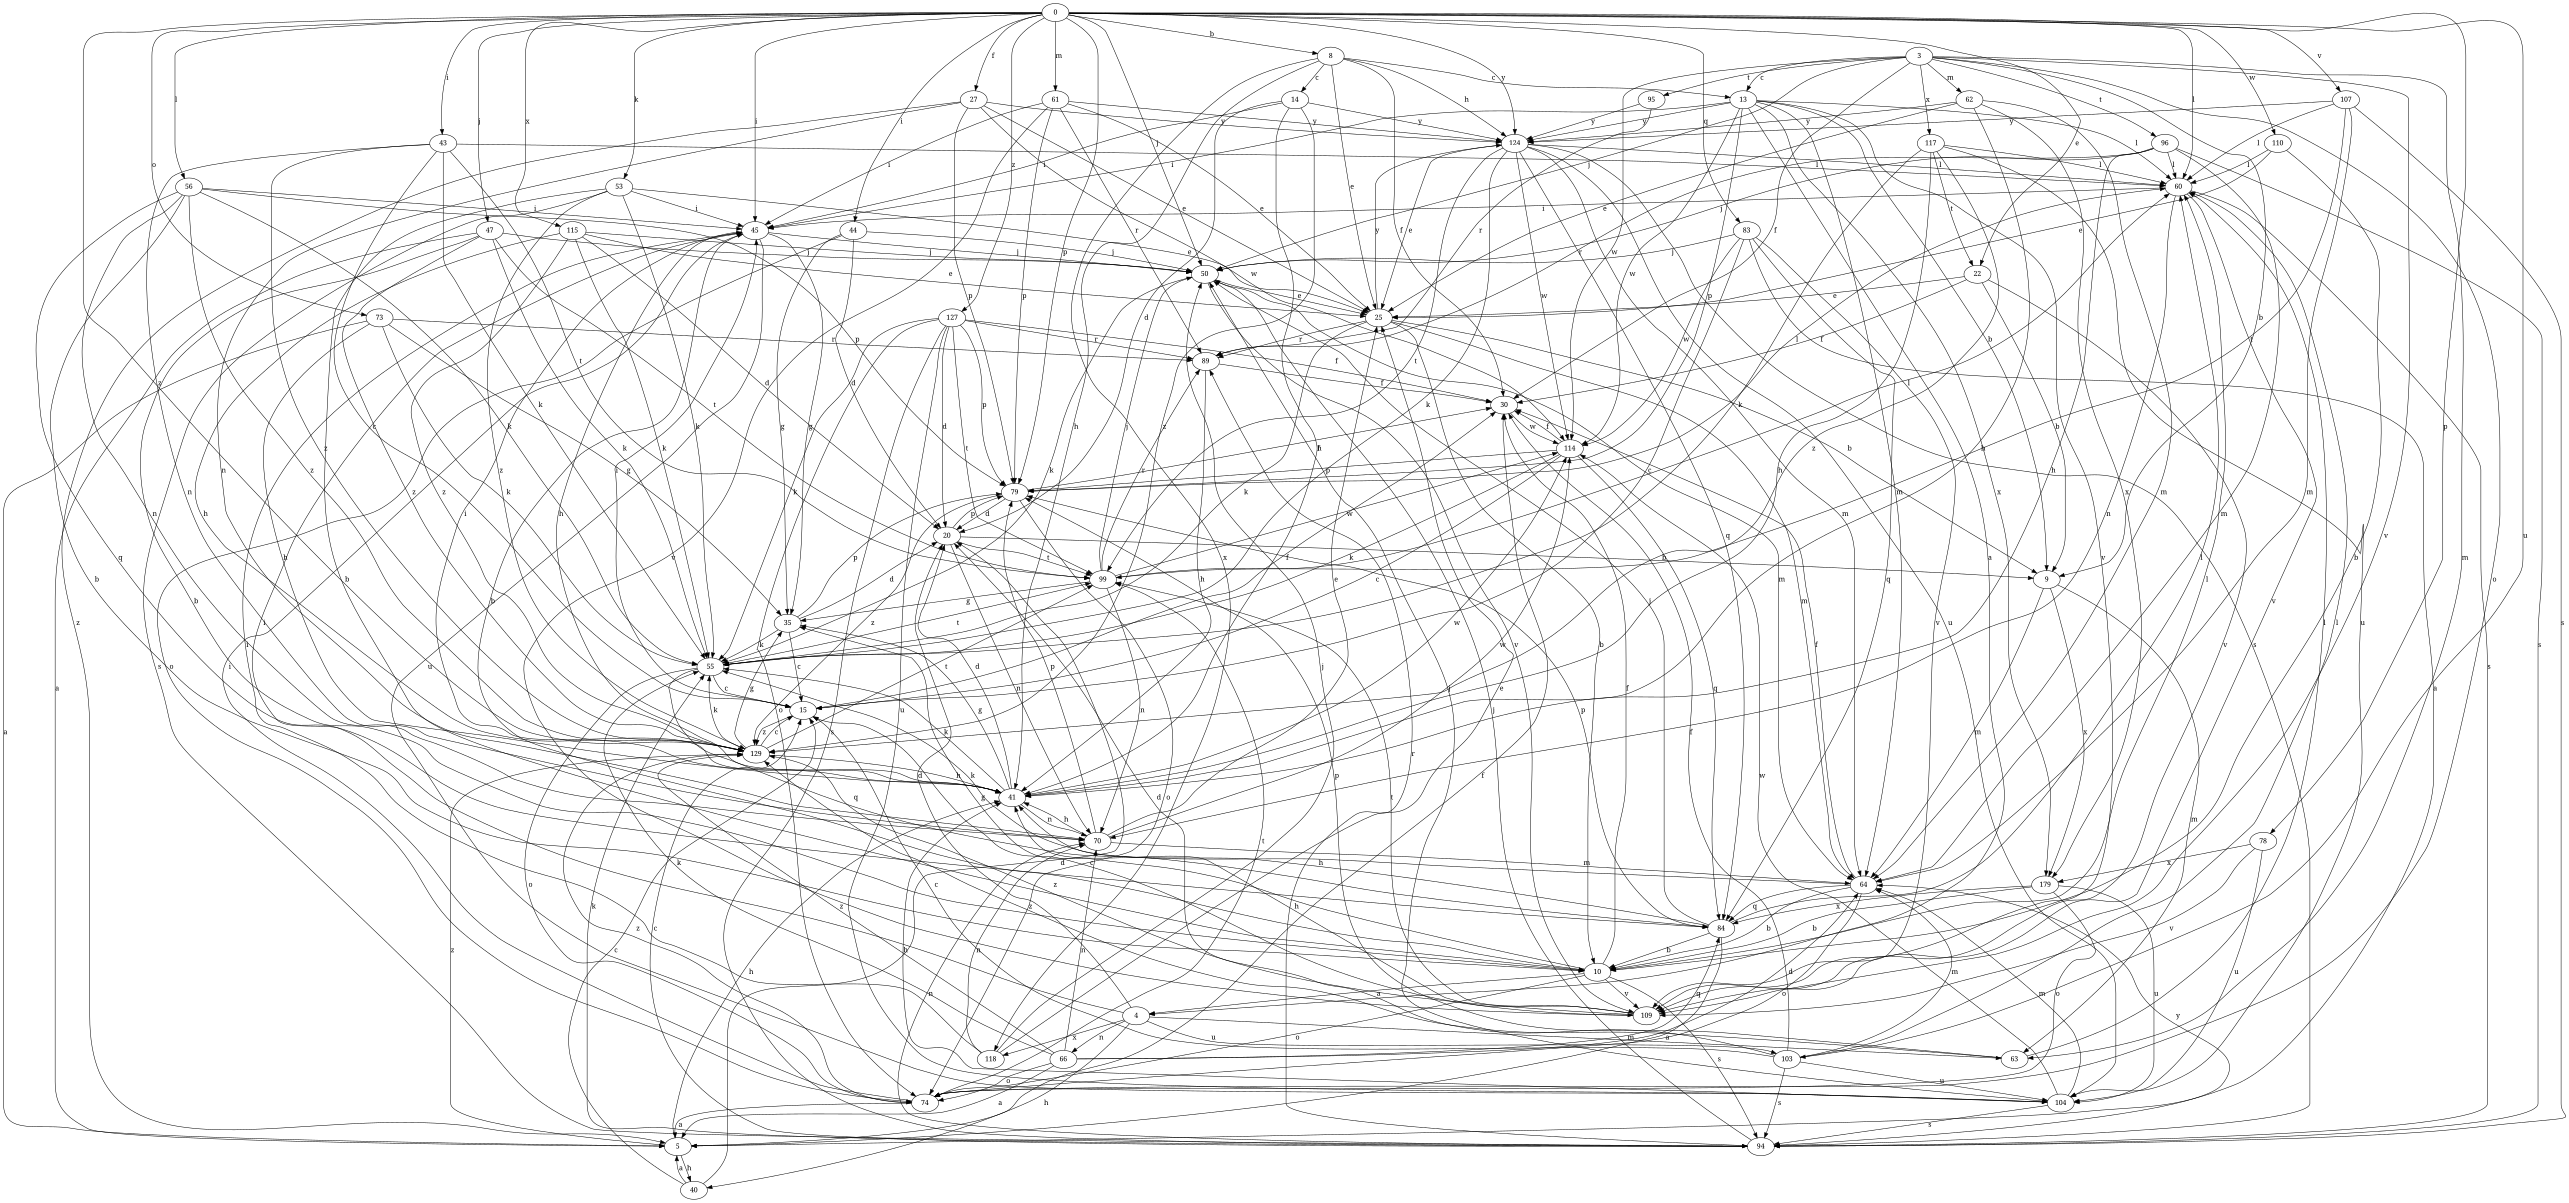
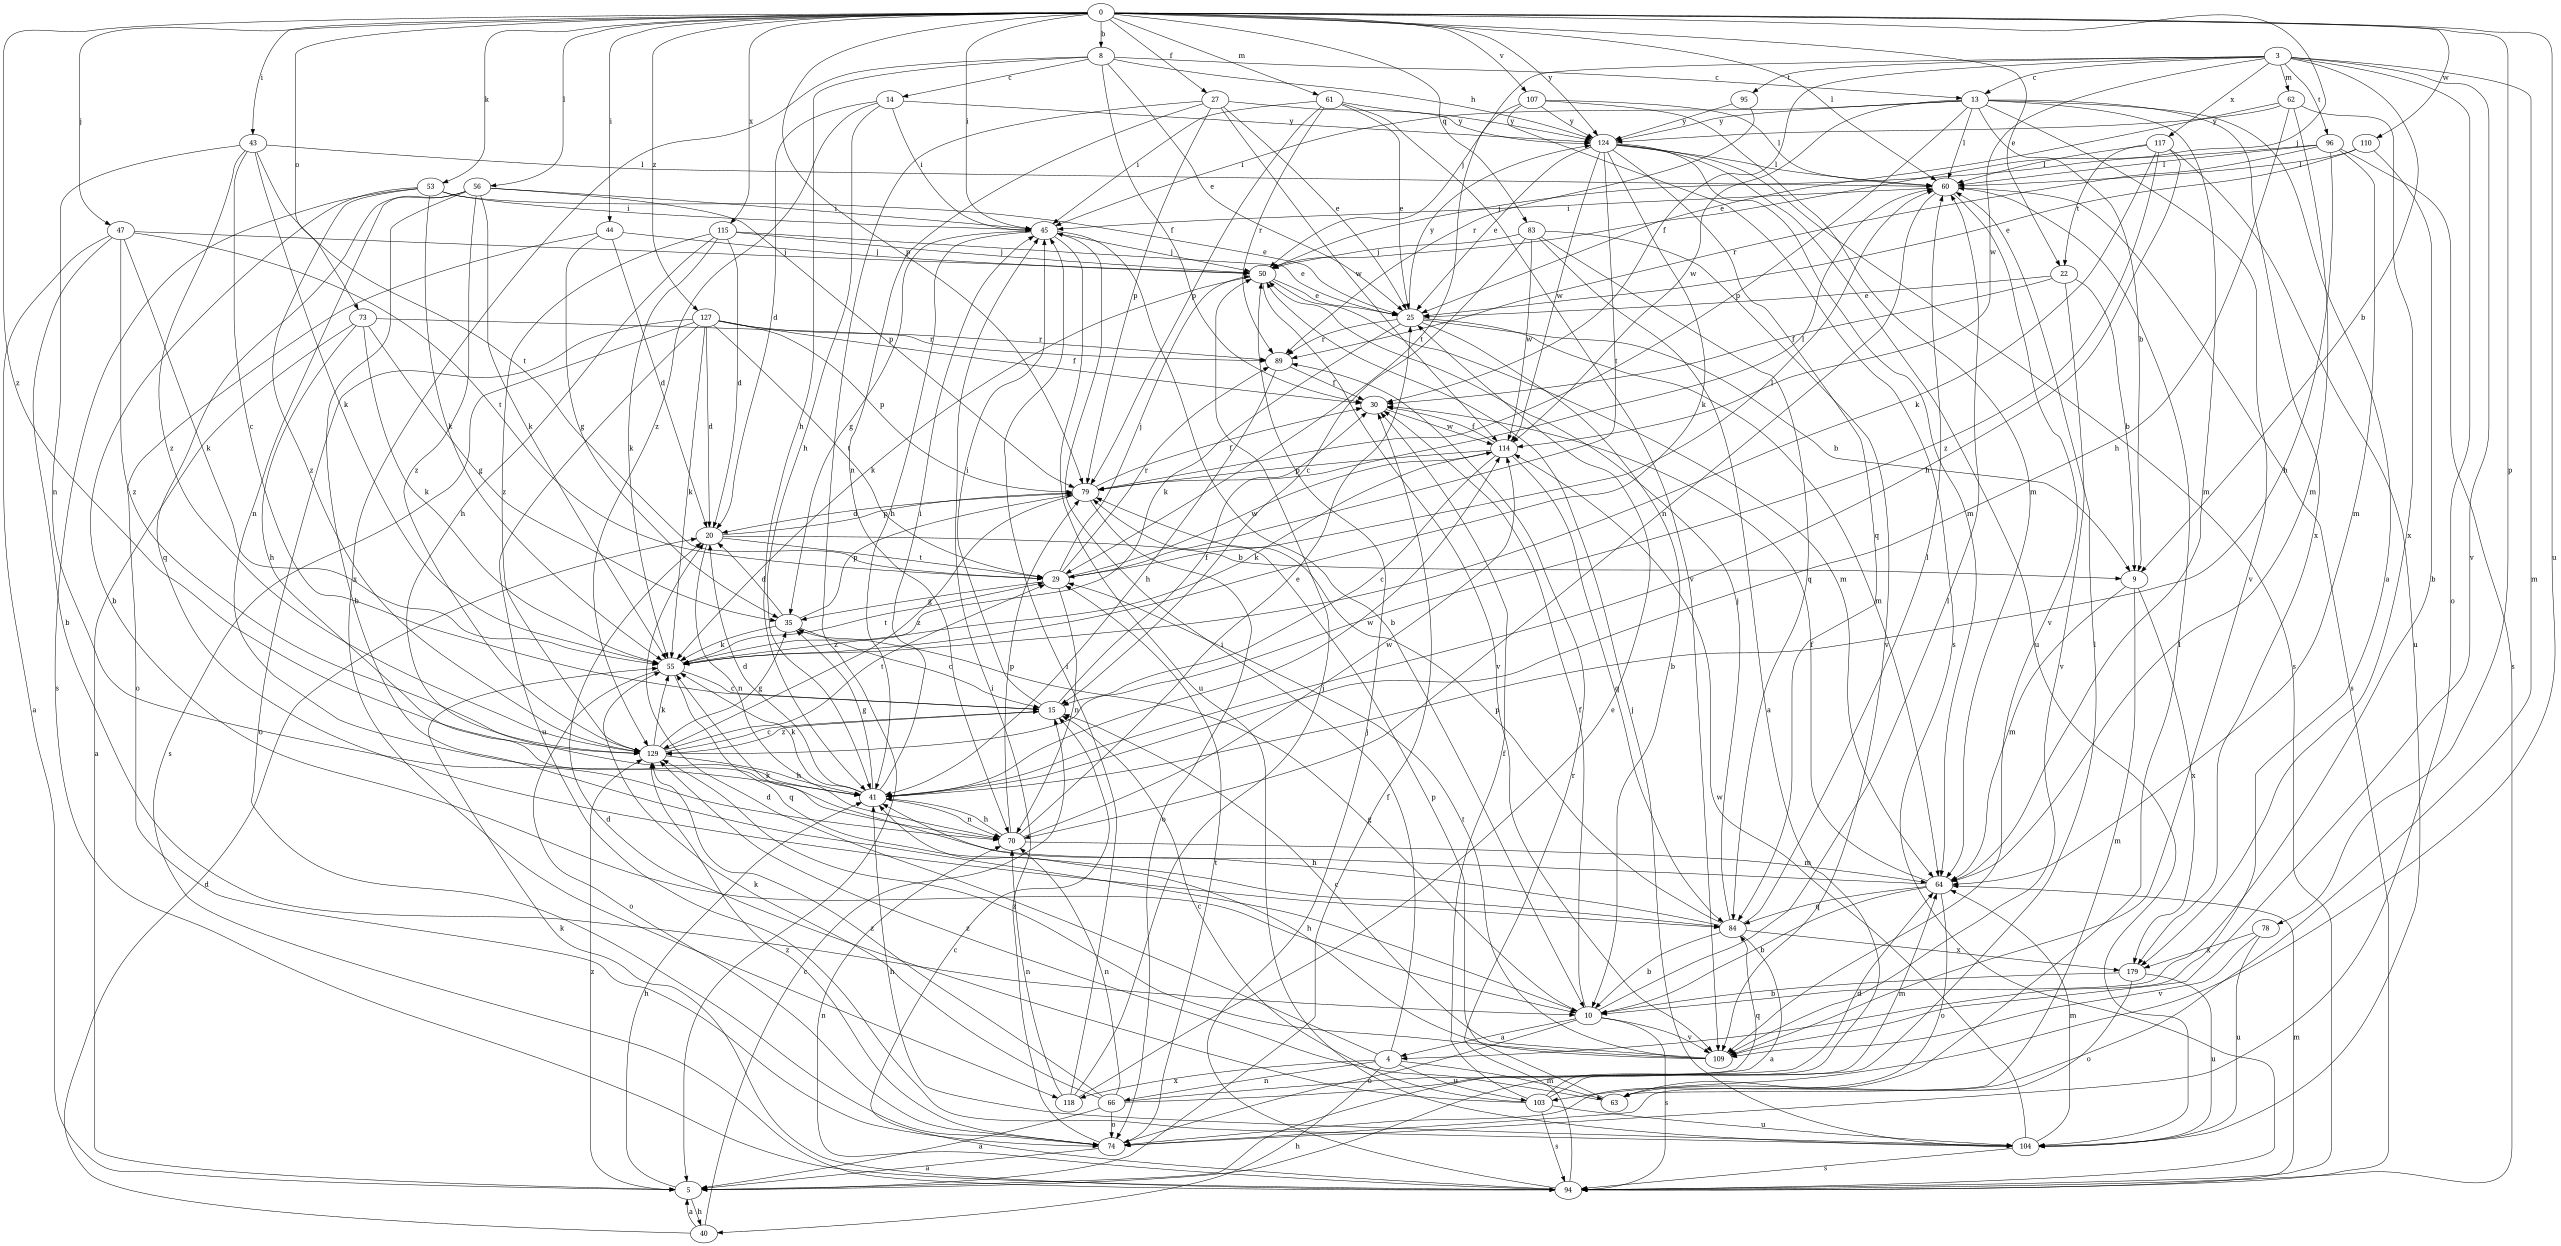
  strict digraph {
    fontname="Noto Serif"
    node [fontname="Noto Serif"]
    edge [fontname="Noto Serif"]
    0
    8
    22
    27
    43
    44
    45
    47
    50
    53
    56
    60
    61
    73
    78
    79
    83
    103
    107
    110
    115
    124
    127
    129
    13
    30
    118
    41
    14
    25
    9
    109
    114
    5
    70
    15
-   99
+   99 [label=29]
    55
    74
    20
    35
    10
    104
    64
    94
    84
    89
    n48 [label=179]
    3
    62
    63
    95
    96
    117
    4
    40
    66
    0 -> 8 [label=b]
    0 -> 22 [label=e]
    0 -> 27 [label=f]
    0 -> 43 [label=i]
    0 -> 44 [label=i]
    0 -> 45 [label=i]
    0 -> 47 [label=j]
    0 -> 50 [label=j]
    0 -> 53 [label=k]
    0 -> 56 [label=l]
    0 -> 60 [label=l]
    0 -> 61 [label=m]
    0 -> 73 [label=o]
    0 -> 78 [label=p]
    0 -> 79 [label=p]
    0 -> 83 [label=q]
    0 -> 103 [label=u]
    0 -> 107 [label=v]
    0 -> 110 [label=w]
    0 -> 115 [label=x]
    0 -> 124 [label=y]
    0 -> 127 [label=z]
    0 -> 129 [label=z]
    8 -> 124 [label=h]
    8 -> 13 [label=c]
    8 -> 30 [label=f]
    8 -> 118 [label=x]
    8 -> 41 [label=h]
    8 -> 14 [label=c]
    8 -> 25 [label=e]
    22 -> 30 [label=f]
    22 -> 25 [label=e]
    22 -> 9 [label=b]
    22 -> 109 [label=v]
    27 -> 79 [label=p]
    27 -> 124 [label=y]
    27 -> 25 [label=e]
    27 -> 114 [label=w]
    27 -> 5 [label=z]
    27 -> 70 [label=n]
    43 -> 60 [label=l]
    43 -> 129 [label=z]
    43 -> 70 [label=n]
    43 -> 15 [label=c]
    43 -> 99 [label=t]
    43 -> 55 [label=k]
    44 -> 50 [label=j]
    44 -> 74 [label=o]
    44 -> 20 [label=d]
    44 -> 35 [label=g]
    45 -> 50 [label=j]
    45 -> 41 [label=h]
    45 -> 35 [label=g]
    45 -> 10 [label=b]
    45 -> 104 [label=u]
    47 -> 50 [label=j]
    47 -> 129 [label=z]
    47 -> 5 [label=a]
    47 -> 99 [label=t]
    47 -> 55 [label=k]
    47 -> 10 [label=b]
    50 -> 25 [label=e]
    50 -> 109 [label=v]
    50 -> 55 [label=k]
    50 -> 64 [label=m]
    53 -> 45 [label=i]
    53 -> 129 [label=z]
    53 -> 25 [label=e]
    53 -> 55 [label=k]
    53 -> 10 [label=b]
    53 -> 94 [label=s]
    56 -> 45 [label=i]
    56 -> 79 [label=p]
    56 -> 129 [label=z]
    56 -> 70 [label=n]
    56 -> 55 [label=k]
    56 -> 10 [label=b]
    56 -> 84 [label=q]
    60 -> 45 [label=i]
    60 -> 109 [label=v]
    60 -> 70 [label=n]
    60 -> 94 [label=s]
    61 -> 45 [label=i]
    61 -> 79 [label=p]
    61 -> 124 [label=y]
    61 -> 25 [label=e]
    61 -> 109 [label=v]
    61 -> 89 [label=r]
    73 -> 41 [label=h]
    73 -> 5 [label=a]
    73 -> 55 [label=k]
    73 -> 35 [label=g]
    73 -> 89 [label=r]
    78 -> 109 [label=v]
    78 -> 104 [label=u]
    78 -> n48 [label=x]
    79 -> 60 [label=l]
    79 -> 129 [label=z]
    79 -> 30 [label=f]
    79 -> 74 [label=o]
    79 -> 20 [label=d]
    83 -> 50 [label=j]
    83 -> 109 [label=v]
    83 -> 114 [label=w]
    83 -> 5 [label=a]
    83 -> 15 [label=c]
    83 -> 84 [label=q]
    103 -> 60 [label=l]
    103 -> 30 [label=f]
    103 -> 15 [label=c]
    103 -> 20 [label=d]
    103 -> 104 [label=u]
    103 -> 64 [label=m]
    103 -> 94 [label=s]
    107 -> 60 [label=l]
    107 -> 124 [label=y]
    107 -> 99 [label=t]
    107 -> 64 [label=m]
    107 -> 94 [label=s]
    110 -> 60 [label=l]
    110 -> 25 [label=e]
    110 -> 10 [label=b]
    115 -> 50 [label=j]
    115 -> 129 [label=z]
    115 -> 41 [label=h]
    115 -> 25 [label=e]
    115 -> 55 [label=k]
    115 -> 20 [label=d]
    124 -> 60 [label=l]
    124 -> 25 [label=e]
    124 -> 114 [label=w]
    124 -> 99 [label=t]
    124 -> 55 [label=k]
    124 -> 104 [label=u]
    124 -> 64 [label=m]
    124 -> 94 [label=s]
    124 -> 84 [label=q]
    127 -> 79 [label=p]
    127 -> 30 [label=f]
    127 -> 99 [label=t]
    127 -> 55 [label=k]
    127 -> 74 [label=o]
    127 -> 20 [label=d]
    127 -> 104 [label=u]
    127 -> 94 [label=s]
    127 -> 89 [label=r]
    129 -> 41 [label=h]
    129 -> 15 [label=c]
    129 -> 99 [label=t]
    129 -> 55 [label=k]
    129 -> 35 [label=g]
    13 -> 45 [label=i]
    13 -> 60 [label=l]
    13 -> 79 [label=p]
    13 -> 124 [label=y]
    13 -> 9 [label=b]
    13 -> 109 [label=v]
    13 -> 114 [label=w]
    13 -> 64 [label=m]
    13 -> n48 [label=x]
    13 -> 4 [label=a]
    30 -> 114 [label=w]
    118 -> 45 [label=i]
    118 -> 50 [label=j]
    118 -> 25 [label=e]
    118 -> 70 [label=n]
    41 -> 45 [label=i]
    41 -> 114 [label=w]
    41 -> 70 [label=n]
    41 -> 55 [label=k]
    41 -> 20 [label=d]
    41 -> 35 [label=g]
    14 -> 45 [label=i]
    14 -> 124 [label=y]
    14 -> 129 [label=z]
    14 -> 41 [label=h]
    14 -> 20 [label=d]
    25 -> 124 [label=y]
    25 -> 9 [label=b]
    25 -> 55 [label=k]
    25 -> 10 [label=b]
    25 -> 64 [label=m]
    25 -> 89 [label=r]
    9 -> 64 [label=m]
    9 -> n48 [label=x]
    9 -> 63 [label=m]
    109 -> 129 [label=z]
    109 -> 41 [label=h]
    109 -> 15 [label=c]
    109 -> 99 [label=t]
    114 -> 79 [label=p]
    114 -> 30 [label=f]
    114 -> 15 [label=c]
    114 -> 55 [label=k]
    114 -> 84 [label=q]
    5 -> 129 [label=z]
    5 -> 30 [label=f]
    5 -> 41 [label=h]
    5 -> 40 [label=h]
    70 -> 79 [label=p]
    70 -> 41 [label=h]
    70 -> 25 [label=e]
    70 -> 114 [label=w]
    70 -> 64 [label=m]
    15 -> 45 [label=i]
    15 -> 129 [label=z]
    15 -> 30 [label=f]
    99 -> 50 [label=j]
    99 -> 60 [label=l]
    99 -> 114 [label=w]
    99 -> 70 [label=n]
    99 -> 35 [label=g]
    99 -> 89 [label=r]
    55 -> 15 [label=c]
    55 -> 99 [label=t]
    55 -> 74 [label=o]
    55 -> 84 [label=q]
    74 -> 45 [label=i]
    74 -> 129 [label=z]
    74 -> 5 [label=a]
    74 -> 99 [label=t]
    20 -> 79 [label=p]
    20 -> 9 [label=b]
    20 -> 70 [label=n]
    20 -> 99 [label=t]
    35 -> 79 [label=p]
    35 -> 15 [label=c]
    35 -> 55 [label=k]
    35 -> 20 [label=d]
    10 -> 60 [label=l]
    10 -> 30 [label=f]
    10 -> 109 [label=v]
    10 -> 74 [label=o]
    10 -> 35 [label=g]
    10 -> 94 [label=s]
    10 -> 4 [label=a]
    104 -> 50 [label=j]
    104 -> 41 [label=h]
    104 -> 114 [label=w]
    104 -> 64 [label=m]
    104 -> 94 [label=s]
    64 -> 30 [label=f]
    64 -> 55 [label=k]
    64 -> 74 [label=o]
    64 -> 10 [label=b]
    64 -> 84 [label=q]
    94 -> 50 [label=j]
    94 -> 70 [label=n]
    94 -> 15 [label=c]
    94 -> 55 [label=k]
-   94 -> 64 [label=y]
+   94 -> 64 [label=m]
    94 -> 89 [label=r]
    84 -> 50 [label=j]
    84 -> 60 [label=l]
    84 -> 79 [label=p]
    84 -> 41 [label=h]
    84 -> 5 [label=a]
    84 -> 10 [label=b]
-   n48 -> 84 [label=x]
+   84 -> n48 [label=x]
    89 -> 30 [label=f]
    89 -> 41 [label=h]
    n48 -> 74 [label=o]
    n48 -> 10 [label=b]
    n48 -> 104 [label=u]
    3 -> 50 [label=j]
    3 -> 13 [label=c]
    3 -> 30 [label=f]
    3 -> 9 [label=b]
    3 -> 109 [label=v]
    3 -> 114 [label=w]
    3 -> 74 [label=o]
    3 -> 62 [label=m]
    3 -> 63 [label=m]
    3 -> 95 [label=t]
    3 -> 96 [label=t]
    3 -> 117 [label=x]
    62 -> 124 [label=y]
    62 -> 41 [label=h]
    62 -> 25 [label=e]
    62 -> 64 [label=m]
    62 -> n48 [label=x]
    63 -> 60 [label=l]
    63 -> 79 [label=p]
    63 -> 129 [label=z]
    95 -> 124 [label=y]
    95 -> 89 [label=r]
    96 -> 50 [label=j]
    96 -> 60 [label=l]
    96 -> 41 [label=h]
    96 -> 64 [label=m]
    96 -> 94 [label=s]
    96 -> 89 [label=r]
    117 -> 22 [label=t]
    117 -> 60 [label=l]
    117 -> 129 [label=z]
    117 -> 41 [label=h]
    117 -> 55 [label=k]
    117 -> 104 [label=u]
    4 -> 45 [label=i]
    4 -> 103 [label=u]
    4 -> 118 [label=x]
    4 -> 20 [label=d]
    4 -> 63 [label=m]
    4 -> 40 [label=h]
    4 -> 66 [label=n]
    40 -> 5 [label=a]
    40 -> 15 [label=c]
    40 -> 20 [label=d]
    66 -> 129 [label=z]
    66 -> 5 [label=a]
    66 -> 70 [label=n]
    66 -> 55 [label=k]
    66 -> 74 [label=o]
    66 -> 64 [label=d]
    66 -> 84 [label=q]
  }
